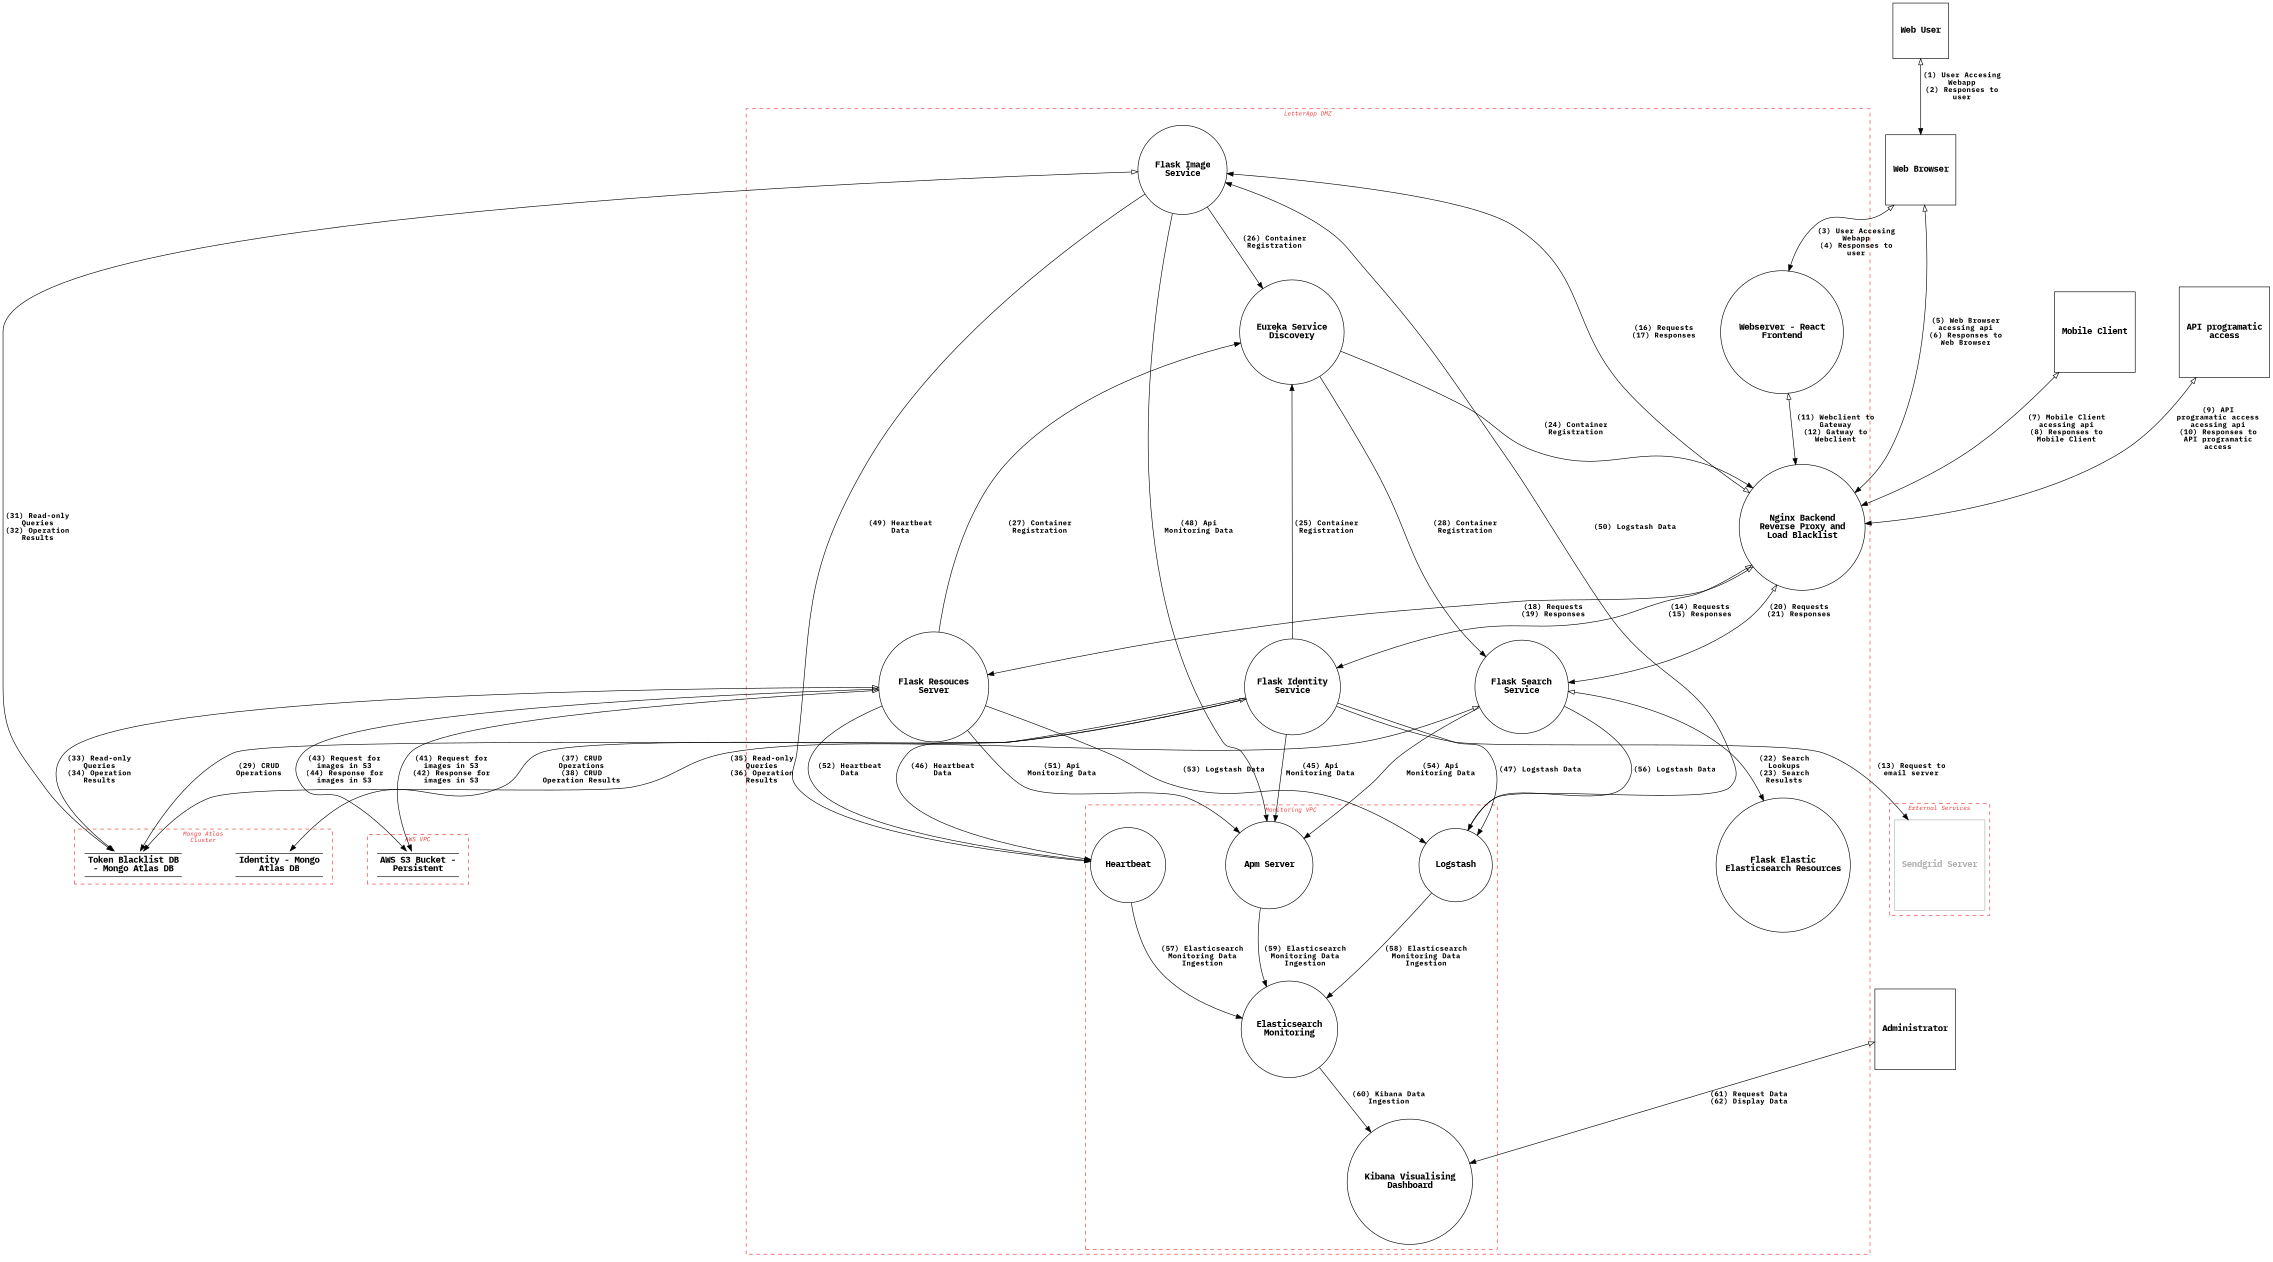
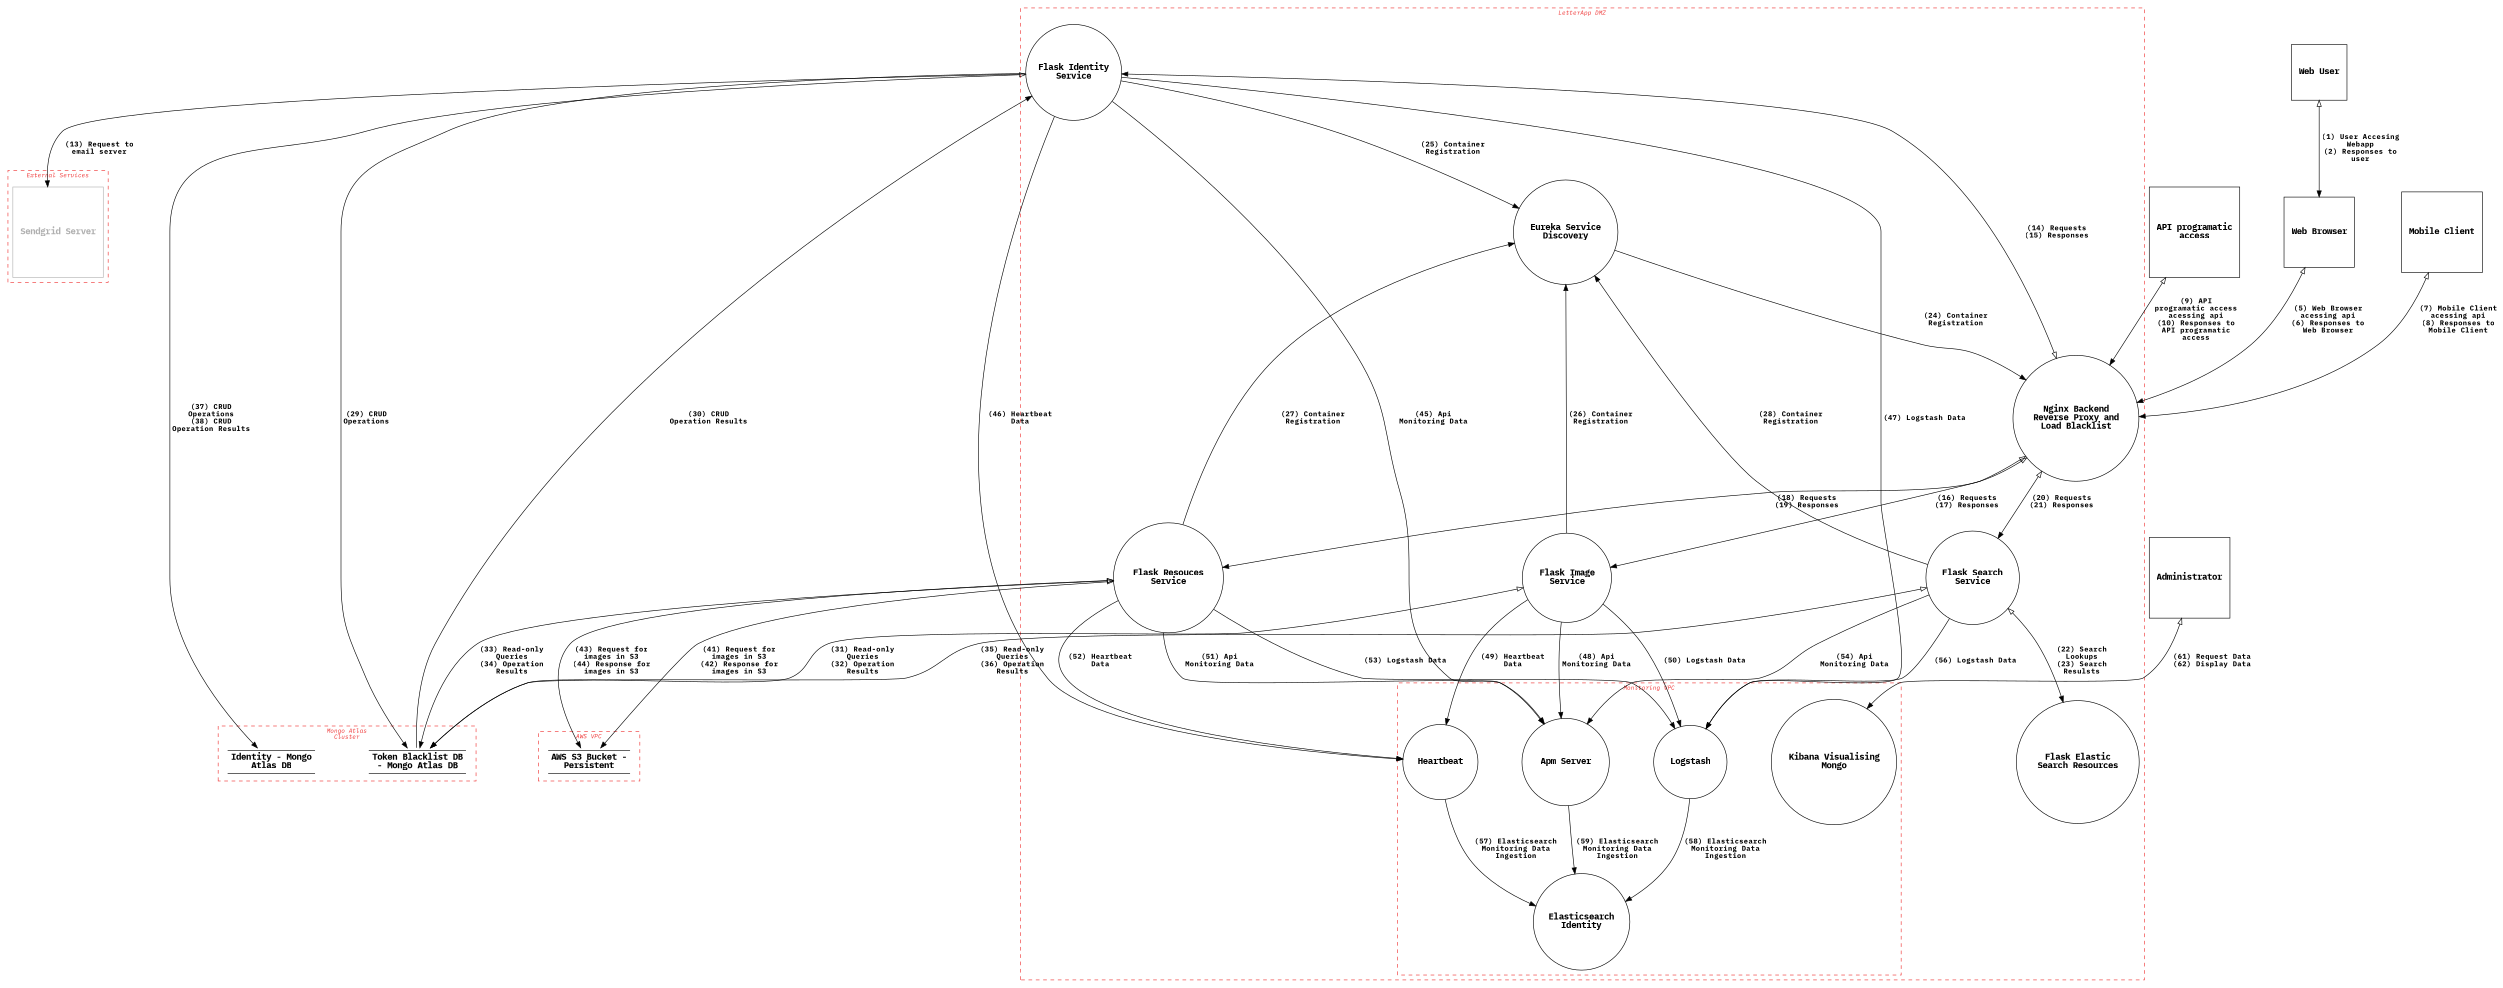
  digraph {
    fontname="IBM Plex Mono"
    fontsize=20
    labelloc=t
    nodesep=1
    node [color=black fontcolor=black fontname="IBM Plex Mono" fontsize=14 rankdir=lr shape=circle]
    edge [arrowtail=onormal color=black dir=forward fontcolor=black fontname="IBM Plex Mono" fontsize=12 shape=none]
-   n1 [height=2.8481 label=<                     <table border="0" cellborder="0" cellpadding="2">                         <tr><td><b>Kibana Visualising<br/>Dashboard</b></td></tr>                     </table>                 > width=2.8481]
-   n2 [height=2.1999 label=<                     <table border="0" cellborder="0" cellpadding="2">                         <tr><td><b>Elasticsearch<br/>Monitoring</b></td></tr>                     </table>                 > width=2.1999]
+   n1 [height=2.8481 label=<                     <table border="0" cellborder="0" cellpadding="2">                         <tr><td><b>Kibana Visualising<br/>Mongo</b></td></tr>                     </table>                 > width=2.8481]
+   n2 [height=2.1999 label=<                     <table border="0" cellborder="0" cellpadding="2">                         <tr><td><b>Elasticsearch<br/>Identity</b></td></tr>                     </table>                 > width=2.1999]
    n3 [height=1.6696 label=<                     <table border="0" cellborder="0" cellpadding="2">                         <tr><td><b>Logstash</b></td></tr>                     </table>                 > width=1.6696]
    n4 [height=1.7088 label=<                     <table border="0" cellborder="0" cellpadding="2">                         <tr><td><b>Heartbeat</b></td></tr>                     </table>                 > width=1.7088]
    n5 [height=1.9838 label=<                     <table border="0" cellborder="0" cellpadding="2">                         <tr><td><b>Apm Server</b></td></tr>                     </table>                 > width=1.9838]
    n6 [height=2.3767 label=<                 <table border="0" cellborder="0" cellpadding="2">                     <tr><td><b>Eureka Service<br/>Discovery</b></td></tr>                 </table>             > width=2.3767]
    n7 [height=2.8677 label=<                 <table border="0" cellborder="0" cellpadding="2">                     <tr><td><b>Nginx Backend<br/>Reverse Proxy and<br/>Load Blacklist</b></td></tr>                 </table>             > width=2.8677]
    n8 [height=2.1802 label=<                 <table border="0" cellborder="0" cellpadding="2">                     <tr><td><b>Flask Identity<br/>Service</b></td></tr>                 </table>             > width=2.1802]
    n9 [height=2.0231 label=<                 <table border="0" cellborder="0" cellpadding="2">                     <tr><td><b>Flask Image<br/>Service</b></td></tr>                 </table>             > width=2.0231]
-   n10 [height=2.4945 label=<                 <table border="0" cellborder="0" cellpadding="2">                     <tr><td><b>Flask Resouces<br/>Server</b></td></tr>                 </table>             > width=2.4945]
+   n10 [height=2.4945 label=<                 <table border="0" cellborder="0" cellpadding="2">                     <tr><td><b>Flask Resouces<br/>Service</b></td></tr>                 </table>             > width=2.4945]
    n11 [height=2.1213 label=<                 <table border="0" cellborder="0" cellpadding="2">                     <tr><td><b>Flask Search<br/>Service</b></td></tr>                 </table>             > width=2.1213]
-   n12 [height=2.7891 label=<                 <table border="0" cellborder="0" cellpadding="2">                     <tr><td><b>Flask Elastic<br/>Elasticsearch Resources</b></td></tr>                 </table>             > width=2.7891]
-   n13 [height=2.7891 label=<                 <table border="0" cellborder="0" cellpadding="2">                     <tr><td><b>Webserver - React<br/>Frontend</b></td></tr>                 </table>             > width=2.7891]
+   n12 [height=2.7891 label=<                 <table border="0" cellborder="0" cellpadding="2">                     <tr><td><b>Flask Elastic<br/>Search Resources</b></td></tr>                 </table>             > width=2.7891]
    n14 [height=0.63889 label=<                 <table sides="TB" cellborder="0" cellpadding="2">                     <tr><td><b>AWS S3 Bucket -<br/>Persistent</b></td></tr>                 </table>             > shape=none width=1.875]
    n15 [color=grey69 fontcolor=grey69 height=1.7917 label=<                 <table border="0" cellborder="0" cellpadding="2">                     <tr><td><b>Sendgrid Server</b></td></tr>                 </table>             > shape=square width=1.7917]
    n16 [height=0.63889 label=<                 <table sides="TB" cellborder="0" cellpadding="2">                     <tr><td><b>Identity - Mongo<br/>Atlas DB</b></td></tr>                 </table>             > shape=none width=1.8333]
    n17 [height=0.63889 label=<                 <table sides="TB" cellborder="0" cellpadding="2">                     <tr><td><b>Token Blacklist DB<br/>- Mongo Atlas DB</b></td></tr>                 </table>             > shape=none width=2.0556]
    n18 [height=1.2083 label=<             <table border="0" cellborder="0" cellpadding="2">                 <tr><td><b>Web User</b></td></tr>             </table>         > shape=square width=1.2083]
    n19 [height=1.5556 label=<             <table border="0" cellborder="0" cellpadding="2">                 <tr><td><b>Web Browser</b></td></tr>             </table>         > shape=square width=1.5556]
    n20 [height=1.5833 label=<             <table border="0" cellborder="0" cellpadding="2">                 <tr><td><b>Administrator</b></td></tr>             </table>         > shape=square width=1.5833]
    n21 [height=1.5139 label=<             <table border="0" cellborder="0" cellpadding="2">                 <tr><td><b>Mobile Client</b></td></tr>             </table>         > shape=square width=1.5139]
    n22 [height=1.8056 label=<             <table border="0" cellborder="0" cellpadding="2">                 <tr><td><b>API programatic<br/>access</b></td></tr>             </table>         > shape=square width=1.8056]
    subgraph cluster_1 {
      color=firebrick2
      fontcolor=firebrick2
      fontsize=10
      label=<<i>LetterApp DMZ</i>>
      style=dashed
      n6
      n7
      n8
      n9
      n10
      n11
      n12
-     n13
      subgraph cluster_2 {
        color=firebrick2
        fontcolor=firebrick2
        fontsize=10
        label=<<i>Monitoring VPC</i>>
        style=dashed
        n1
        n2
        n3
        n4
        n5
      }
    }
    subgraph cluster_3 {
      color=firebrick2
      fontcolor=firebrick2
      fontsize=10
      label=<<i>AWS VPC</i>>
      style=dashed
      n14
    }
    subgraph cluster_4 {
      color=firebrick2
      fontcolor=firebrick2
      fontsize=10
      label=<<i>Backend</i>>
      style=dashed
    }
    subgraph cluster_5 {
      color=firebrick2
      fontcolor=firebrick2
      fontsize=10
      label=<<i>External Services</i>>
      style=dashed
      n15
    }
    subgraph cluster_6 {
      color=firebrick2
      fontcolor=firebrick2
      fontsize=10
      label=<<i>Frontend</i>>
      style=dashed
    }
    subgraph cluster_7 {
      color=firebrick2
      fontcolor=firebrick2
      fontsize=10
      label=<<i>Internet</i>>
      style=dashed
    }
    subgraph cluster_8 {
      color=firebrick2
      fontcolor=firebrick2
      fontsize=10
      label=<<i>Mongo Atlas<br/>Cluster</i>>
      style=dashed
      n16
      n17
    }
-   n2 -> n1 [label=<             <table border="0" cellborder="0" cellpadding="2">                 <tr><td><font color="black"><b>(60) Kibana Data<br/>Ingestion</b></font></td></tr>             </table>         >]
    n3 -> n2 [label=<             <table border="0" cellborder="0" cellpadding="2">                 <tr><td><font color="black"><b>(58) Elasticsearch<br/>Monitoring Data<br/>Ingestion</b></font></td></tr>             </table>         >]
    n4 -> n2 [label=<             <table border="0" cellborder="0" cellpadding="2">                 <tr><td><font color="black"><b>(57) Elasticsearch<br/>Monitoring Data<br/>Ingestion</b></font></td></tr>             </table>         >]
    n5 -> n2 [label=<             <table border="0" cellborder="0" cellpadding="2">                 <tr><td><font color="black"><b>(59) Elasticsearch<br/>Monitoring Data<br/>Ingestion</b></font></td></tr>             </table>         >]
    n6 -> n7 [label=<             <table border="0" cellborder="0" cellpadding="2">                 <tr><td><font color="black"><b>(24) Container<br/>Registration</b></font></td></tr>             </table>         >]
    n7 -> n8 [dir=both label=<             <table border="0" cellborder="0" cellpadding="2">                 <tr><td><font color="black"><b>(14) Requests<br/>(15) Responses</b></font></td></tr>             </table>         >]
    n7 -> n9 [dir=both label=<             <table border="0" cellborder="0" cellpadding="2">                 <tr><td><font color="black"><b>(16) Requests<br/>(17) Responses</b></font></td></tr>             </table>         >]
    n7 -> n10 [dir=both label=<             <table border="0" cellborder="0" cellpadding="2">                 <tr><td><font color="black"><b>(18) Requests<br/>(19) Responses</b></font></td></tr>             </table>         >]
    n7 -> n11 [dir=both label=<             <table border="0" cellborder="0" cellpadding="2">                 <tr><td><font color="black"><b>(20) Requests<br/>(21) Responses</b></font></td></tr>             </table>         >]
    n8 -> n3 [label=<             <table border="0" cellborder="0" cellpadding="2">                 <tr><td><font color="black"><b>(47) Logstash Data</b></font></td></tr>             </table>         >]
    n8 -> n4 [label=<             <table border="0" cellborder="0" cellpadding="2">                 <tr><td><font color="black"><b>(46) Heartbeat<br/>Data</b></font></td></tr>             </table>         >]
    n8 -> n5 [label=<             <table border="0" cellborder="0" cellpadding="2">                 <tr><td><font color="black"><b>(45) Api<br/>Monitoring Data</b></font></td></tr>             </table>         >]
    n8 -> n6 [label=<             <table border="0" cellborder="0" cellpadding="2">                 <tr><td><font color="black"><b>(25) Container<br/>Registration</b></font></td></tr>             </table>         >]
    n8 -> n15 [label=<             <table border="0" cellborder="0" cellpadding="2">                 <tr><td><font color="black"><b>(13) Request to<br/>email server</b></font></td></tr>             </table>         >]
    n8 -> n16 [dir=both label=<             <table border="0" cellborder="0" cellpadding="2">                 <tr><td><font color="black"><b>(37) CRUD<br/>Operations<br/>(38) CRUD<br/>Operation Results</b></font></td></tr>             </table>         >]
    n8 -> n17 [label=<             <table border="0" cellborder="0" cellpadding="2">                 <tr><td><font color="black"><b>(29) CRUD<br/>Operations</b></font></td></tr>             </table>         >]
-   n3 -> n9 [label=<             <table border="0" cellborder="0" cellpadding="2">                 <tr><td><font color="black"><b>(50) Logstash Data</b></font></td></tr>             </table>         >]
+   n9 -> n3 [label=<             <table border="0" cellborder="0" cellpadding="2">                 <tr><td><font color="black"><b>(50) Logstash Data</b></font></td></tr>             </table>         >]
    n9 -> n4 [label=<             <table border="0" cellborder="0" cellpadding="2">                 <tr><td><font color="black"><b>(49) Heartbeat<br/>Data</b></font></td></tr>             </table>         >]
    n9 -> n5 [label=<             <table border="0" cellborder="0" cellpadding="2">                 <tr><td><font color="black"><b>(48) Api<br/>Monitoring Data</b></font></td></tr>             </table>         >]
    n9 -> n6 [label=<             <table border="0" cellborder="0" cellpadding="2">                 <tr><td><font color="black"><b>(26) Container<br/>Registration</b></font></td></tr>             </table>         >]
    n9 -> n17 [dir=both label=<             <table border="0" cellborder="0" cellpadding="2">                 <tr><td><font color="black"><b>(31) Read-only<br/>Queries<br/>(32) Operation<br/>Results</b></font></td></tr>             </table>         >]
    n10 -> n3 [label=<             <table border="0" cellborder="0" cellpadding="2">                 <tr><td><font color="black"><b>(53) Logstash Data</b></font></td></tr>             </table>         >]
    n10 -> n4 [label=<             <table border="0" cellborder="0" cellpadding="2">                 <tr><td><font color="black"><b>(52) Heartbeat<br/>Data</b></font></td></tr>             </table>         >]
    n10 -> n5 [label=<             <table border="0" cellborder="0" cellpadding="2">                 <tr><td><font color="black"><b>(51) Api<br/>Monitoring Data</b></font></td></tr>             </table>         >]
    n10 -> n6 [label=<             <table border="0" cellborder="0" cellpadding="2">                 <tr><td><font color="black"><b>(27) Container<br/>Registration</b></font></td></tr>             </table>         >]
    n10 -> n14 [dir=both label=<             <table border="0" cellborder="0" cellpadding="2">                 <tr><td><font color="black"><b>(41) Request for<br/>images in S3<br/>(42) Response for<br/>images in S3</b></font></td></tr>             </table>         >]
    n10 -> n14 [dir=both label=<             <table border="0" cellborder="0" cellpadding="2">                 <tr><td><font color="black"><b>(43) Request for<br/>images in S3<br/>(44) Response for<br/>images in S3</b></font></td></tr>             </table>         >]
    n10 -> n17 [dir=both label=<             <table border="0" cellborder="0" cellpadding="2">                 <tr><td><font color="black"><b>(33) Read-only<br/>Queries<br/>(34) Operation<br/>Results</b></font></td></tr>             </table>         >]
    n11 -> n3 [label=<             <table border="0" cellborder="0" cellpadding="2">                 <tr><td><font color="black"><b>(56) Logstash Data</b></font></td></tr>             </table>         >]
    n11 -> n5 [label=<             <table border="0" cellborder="0" cellpadding="2">                 <tr><td><font color="black"><b>(54) Api<br/>Monitoring Data</b></font></td></tr>             </table>         >]
-   n6 -> n11 [label=<             <table border="0" cellborder="0" cellpadding="2">                 <tr><td><font color="black"><b>(28) Container<br/>Registration</b></font></td></tr>             </table>         >]
+   n11 -> n6 [label=<             <table border="0" cellborder="0" cellpadding="2">                 <tr><td><font color="black"><b>(28) Container<br/>Registration</b></font></td></tr>             </table>         >]
    n11 -> n12 [dir=both label=<             <table border="0" cellborder="0" cellpadding="2">                 <tr><td><font color="black"><b>(22) Search<br/>Lookups<br/>(23) Search<br/>Resulsts</b></font></td></tr>             </table>         >]
    n11 -> n17 [dir=both label=<             <table border="0" cellborder="0" cellpadding="2">                 <tr><td><font color="black"><b>(35) Read-only<br/>Queries<br/>(36) Operation<br/>Results</b></font></td></tr>             </table>         >]
-   n13 -> n7 [dir=both label=<             <table border="0" cellborder="0" cellpadding="2">                 <tr><td><font color="black"><b>(11) Webclient to<br/>Gateway<br/>(12) Gatway to<br/>Webclient</b></font></td></tr>             </table>         >]
+   n17 -> n8 [label=<             <table border="0" cellborder="0" cellpadding="2">                 <tr><td><font color="black"><b>(30) CRUD<br/>Operation Results</b></font></td></tr>             </table>         >]
    n18 -> n19 [dir=both label=<             <table border="0" cellborder="0" cellpadding="2">                 <tr><td><font color="black"><b>(1) User Accesing<br/>Webapp<br/>(2) Responses to<br/>user</b></font></td></tr>             </table>         >]
    n19 -> n7 [dir=both label=<             <table border="0" cellborder="0" cellpadding="2">                 <tr><td><font color="black"><b>(5) Web Browser<br/>acessing api<br/>(6) Responses to<br/>Web Browser</b></font></td></tr>             </table>         >]
-   n19 -> n13 [dir=both label=<             <table border="0" cellborder="0" cellpadding="2">                 <tr><td><font color="black"><b>(3) User Accesing<br/>Webapp<br/>(4) Responses to<br/>user</b></font></td></tr>             </table>         >]
    n20 -> n1 [dir=both label=<             <table border="0" cellborder="0" cellpadding="2">                 <tr><td><font color="black"><b>(61) Request Data<br/>(62) Display Data</b></font></td></tr>             </table>         >]
    n21 -> n7 [dir=both label=<             <table border="0" cellborder="0" cellpadding="2">                 <tr><td><font color="black"><b>(7) Mobile Client<br/>acessing api<br/>(8) Responses to<br/>Mobile Client</b></font></td></tr>             </table>         >]
    n22 -> n7 [dir=both label=<             <table border="0" cellborder="0" cellpadding="2">                 <tr><td><font color="black"><b>(9) API<br/>programatic access<br/>acessing api<br/>(10) Responses to<br/>API programatic<br/>access</b></font></td></tr>             </table>         >]
  }
